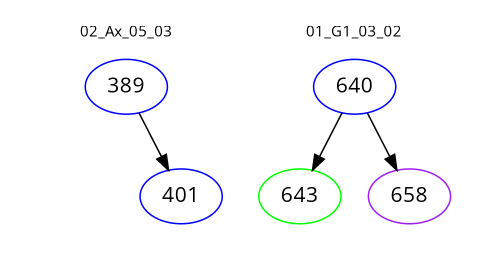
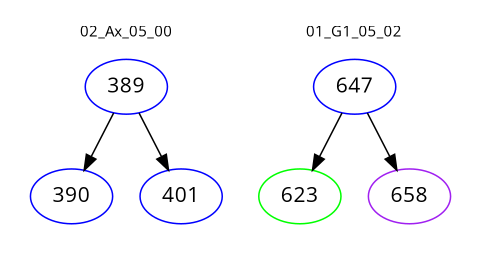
  digraph {
    fontname="Open Sans"
    node [color=blue fontname="Open Sans"]
    edge [color=black fontname="Open Sans"]
    n1 [label=389]
+   n2 [label=390]
    n3 [label=401]
-   n4 [label=640]
-   n5 [color=green label=643]
+   n4 [label=647]
+   n5 [color=green label=623]
    n6 [color=purple label=658]
    subgraph cluster_1 {
      color=white
      fontsize=10
-     label="02_Ax_05_03"
+     label="02_Ax_05_00"
      n1
+     n2
      n3
    }
    subgraph cluster_2 {
      color=white
      fontsize=10
-     label="01_G1_03_02"
+     label="01_G1_05_02"
      n4
      n5
      n6
    }
+   n1 -> n2
    n1 -> n3
    n4 -> n5
    n4 -> n6
  }
